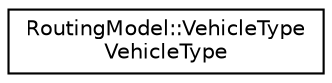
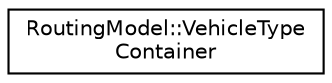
  digraph {
    rankdir=LR
-   n1 [color=black fillcolor=white fontname=Helvetica fontsize=10 height=0.2 label="RoutingModel::VehicleType\lVehicleType" shape=record style=filled width=0.4]
+   n1 [color=black fillcolor=white fontname=Helvetica fontsize=10 height=0.2 label="RoutingModel::VehicleType\lContainer" shape=record style=filled width=0.4]
  }
